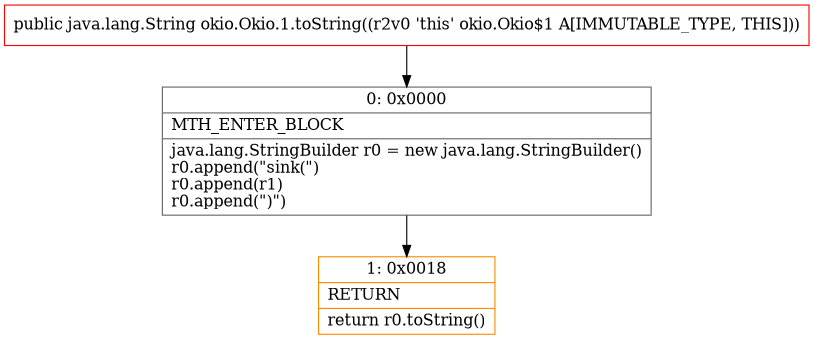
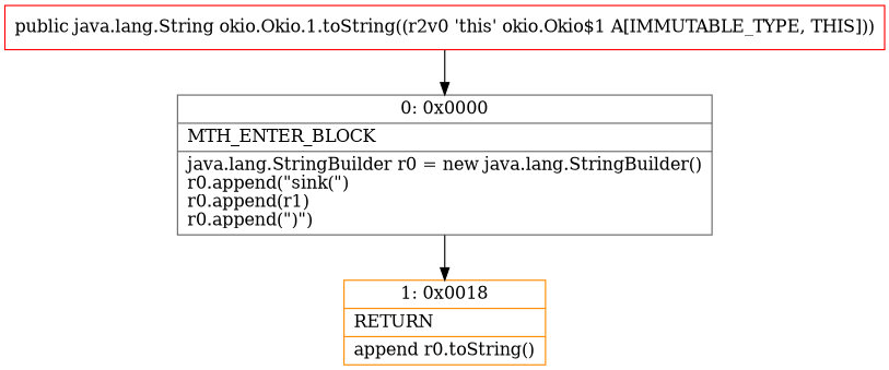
  digraph {
    node [shape=record]
    n1 [label="{0\:\ 0x0000|MTH_ENTER_BLOCK\l|java.lang.StringBuilder r0 = new java.lang.StringBuilder()\lr0.append(\"sink(\")\lr0.append(r1)\lr0.append(\")\")\l}" color=gray40]
-   n2 [label="{1\:\ 0x0018|RETURN\l|return r0.toString()\l}" color=darkorange]
+   n2 [label="{1\:\ 0x0018|RETURN\l|append r0.toString()\l}" color=darkorange]
    n3 [label="{public java.lang.String okio.Okio.1.toString((r2v0 'this' okio.Okio$1 A[IMMUTABLE_TYPE, THIS])) }" color=red]
    n1 -> n2
    n3 -> n1
  }
